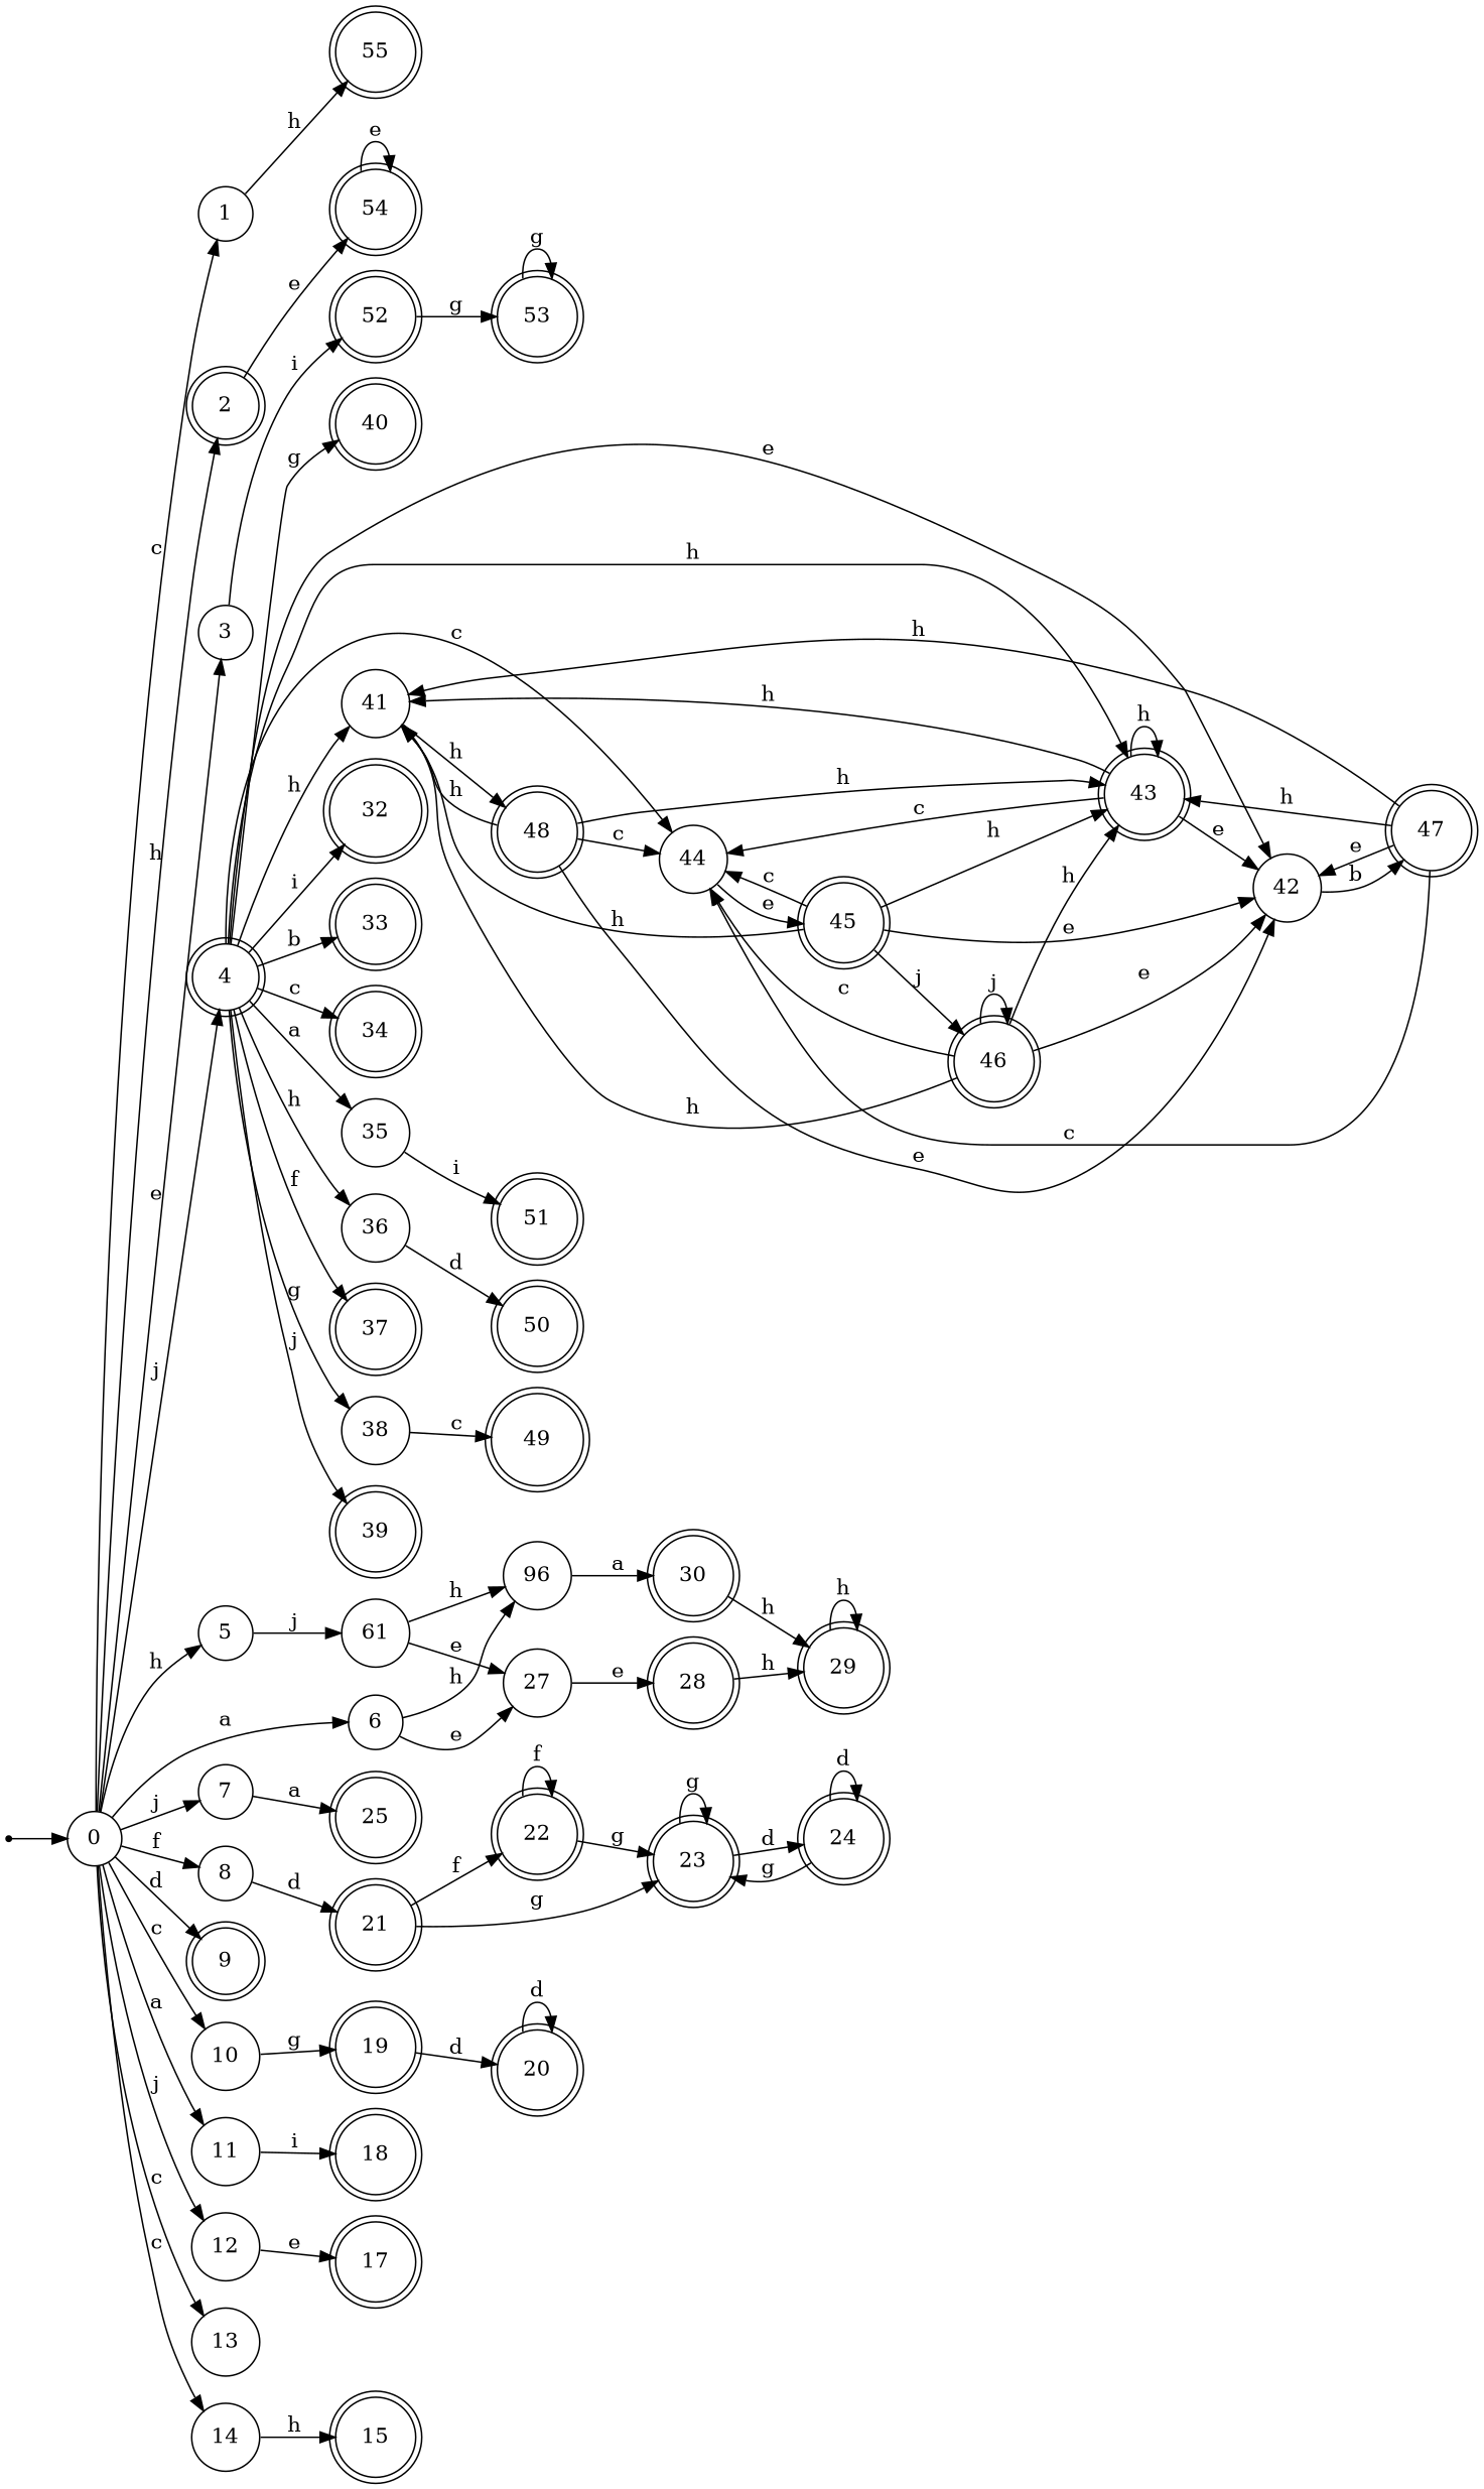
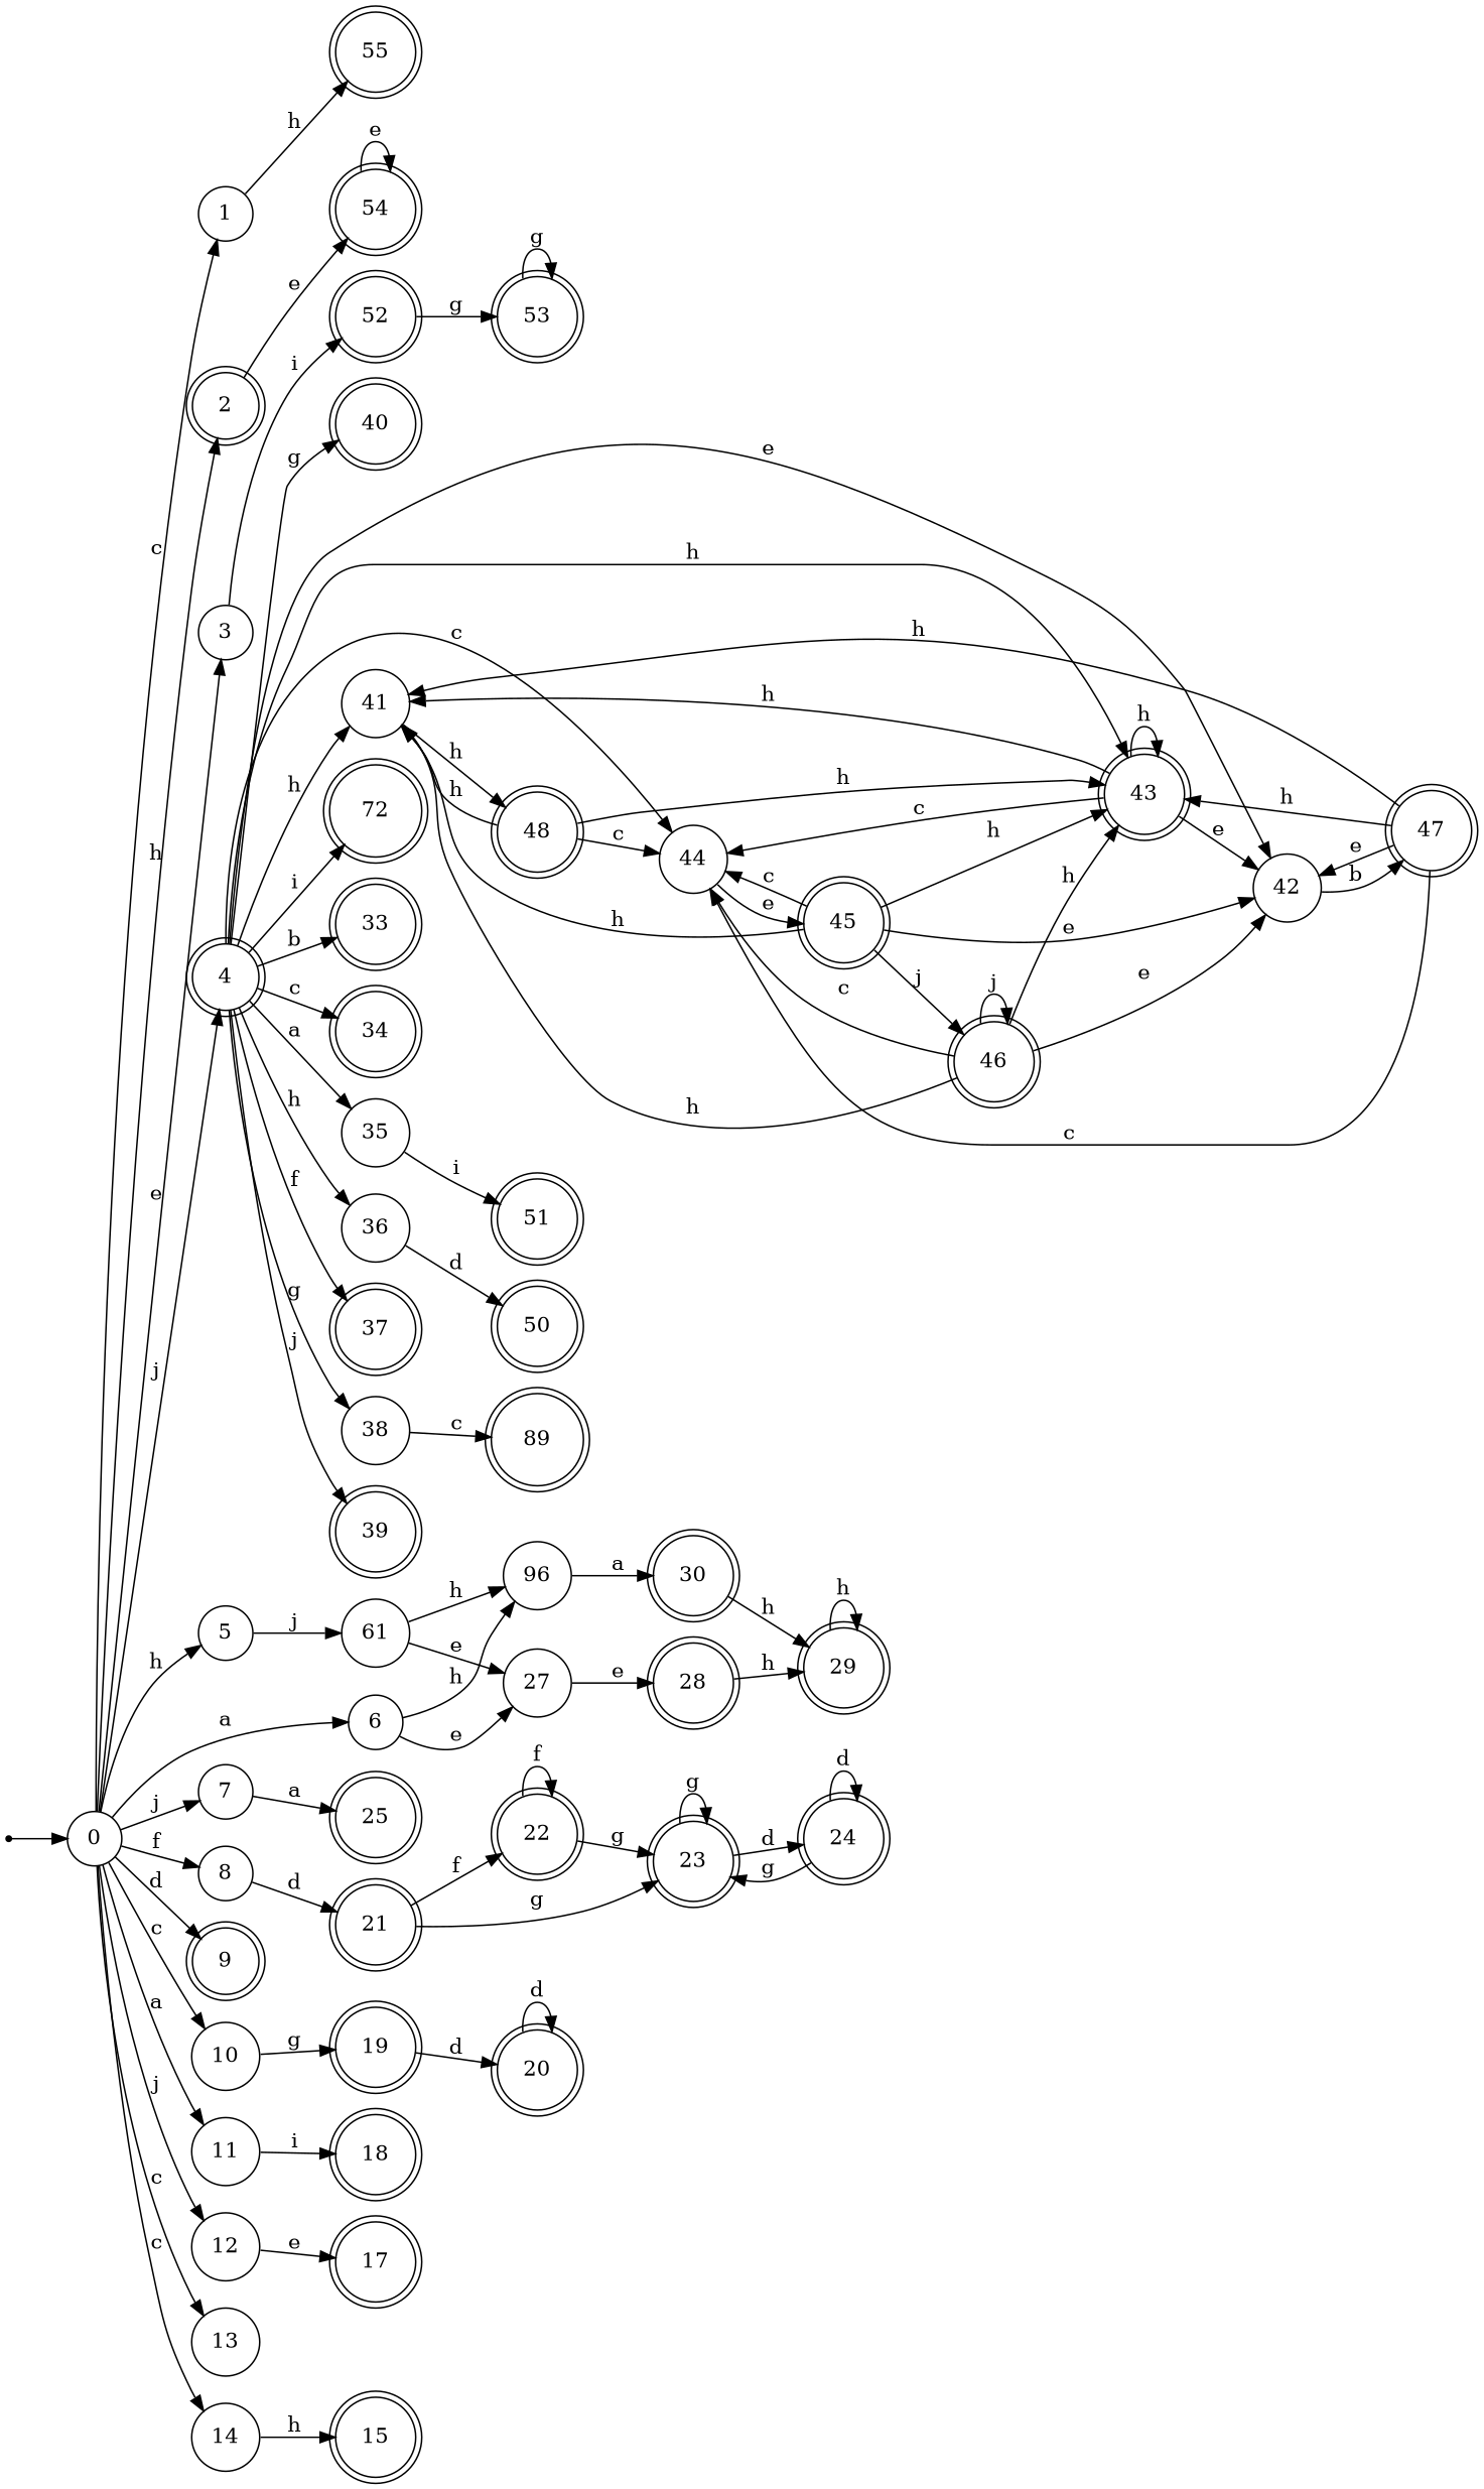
  digraph {
    rankdir=LR
    node [shape=doublecircle]
    dummy0 [shape=point]
    0 [shape=circle]
    1 [shape=circle]
    2
    3 [shape=circle]
    4
    5 [shape=circle]
    6 [shape=circle]
    7 [shape=circle]
    8 [shape=circle]
    9
    10 [shape=circle]
    11 [shape=circle]
    12 [shape=circle]
    13 [shape=circle]
    14 [shape=circle]
    55
    54
    52
-   32
+   32 [label=72]
    33
    34
    35 [shape=circle]
    36 [shape=circle]
    37
    38 [shape=circle]
    39
    40
    41 [shape=circle]
    42 [shape=circle]
    43
    44 [shape=circle]
    n33 [label=61 shape=circle]
    n34 [label=96 shape=circle]
    27 [shape=circle]
    25
    21
    19
    18
    17
    15
    53
    51
    50
-   49
+   49 [label=89]
    48
    47
    45
    30
    28
    22
    23
    20
    24
    29
    46
    dummy0 -> 0
    0 -> 1 [label=c]
    0 -> 2 [label=h]
    0 -> 3 [label=e]
    0 -> 4 [label=j]
    0 -> 5 [label=h]
    0 -> 6 [label=a]
    0 -> 7 [label=j]
    0 -> 8 [label=f]
    0 -> 9 [label=d]
    0 -> 10 [label=c]
    0 -> 11 [label=a]
    0 -> 12 [label=j]
    0 -> 13 [label=c]
    0 -> 14 [label=c]
    1 -> 55 [label=h]
    2 -> 54 [label=e]
    3 -> 52 [label=i]
    4 -> 32 [label=i]
    4 -> 33 [label=b]
    4 -> 34 [label=c]
    4 -> 35 [label=a]
    4 -> 36 [label=h]
    4 -> 37 [label=f]
    4 -> 38 [label=g]
    4 -> 39 [label=j]
    4 -> 40 [label=g]
    4 -> 41 [label=h]
    4 -> 42 [label=e]
    4 -> 43 [label=h]
    4 -> 44 [label=c]
    5 -> n33 [label=j]
    6 -> n34 [label=h]
    6 -> 27 [label=e]
    7 -> 25 [label=a]
    8 -> 21 [label=d]
    10 -> 19 [label=g]
    11 -> 18 [label=i]
    12 -> 17 [label=e]
    14 -> 15 [label=h]
    54 -> 54 [label=e]
    52 -> 53 [label=g]
    35 -> 51 [label=i]
    36 -> 50 [label=d]
    38 -> 49 [label=c]
    41 -> 48 [label=h]
    42 -> 47 [label=b]
    43 -> 41 [label=h]
    43 -> 42 [label=e]
    43 -> 43 [label=h]
    43 -> 44 [label=c]
    44 -> 45 [label=e]
    n33 -> n34 [label=h]
    n33 -> 27 [label=e]
    n34 -> 30 [label=a]
    27 -> 28 [label=e]
    21 -> 22 [label=f]
    21 -> 23 [label=g]
    19 -> 20 [label=d]
    53 -> 53 [label=g]
    48 -> 41 [label=h]
-   48 -> 42 [label=e]
    48 -> 43 [label=h]
    48 -> 44 [label=c]
    47 -> 41 [label=h]
    47 -> 42 [label=e]
    47 -> 43 [label=h]
    47 -> 44 [label=c]
    45 -> 41 [label=h]
    45 -> 42 [label=e]
    45 -> 43 [label=h]
    45 -> 44 [label=c]
    45 -> 46 [label=j]
    30 -> 29 [label=h]
    28 -> 29 [label=h]
    22 -> 22 [label=f]
    22 -> 23 [label=g]
    23 -> 23 [label=g]
    23 -> 24 [label=d]
    20 -> 20 [label=d]
    24 -> 23 [label=g]
    24 -> 24 [label=d]
    29 -> 29 [label=h]
    46 -> 41 [label=h]
    46 -> 42 [label=e]
    46 -> 43 [label=h]
    46 -> 44 [label=c]
    46 -> 46 [label=j]
  }
